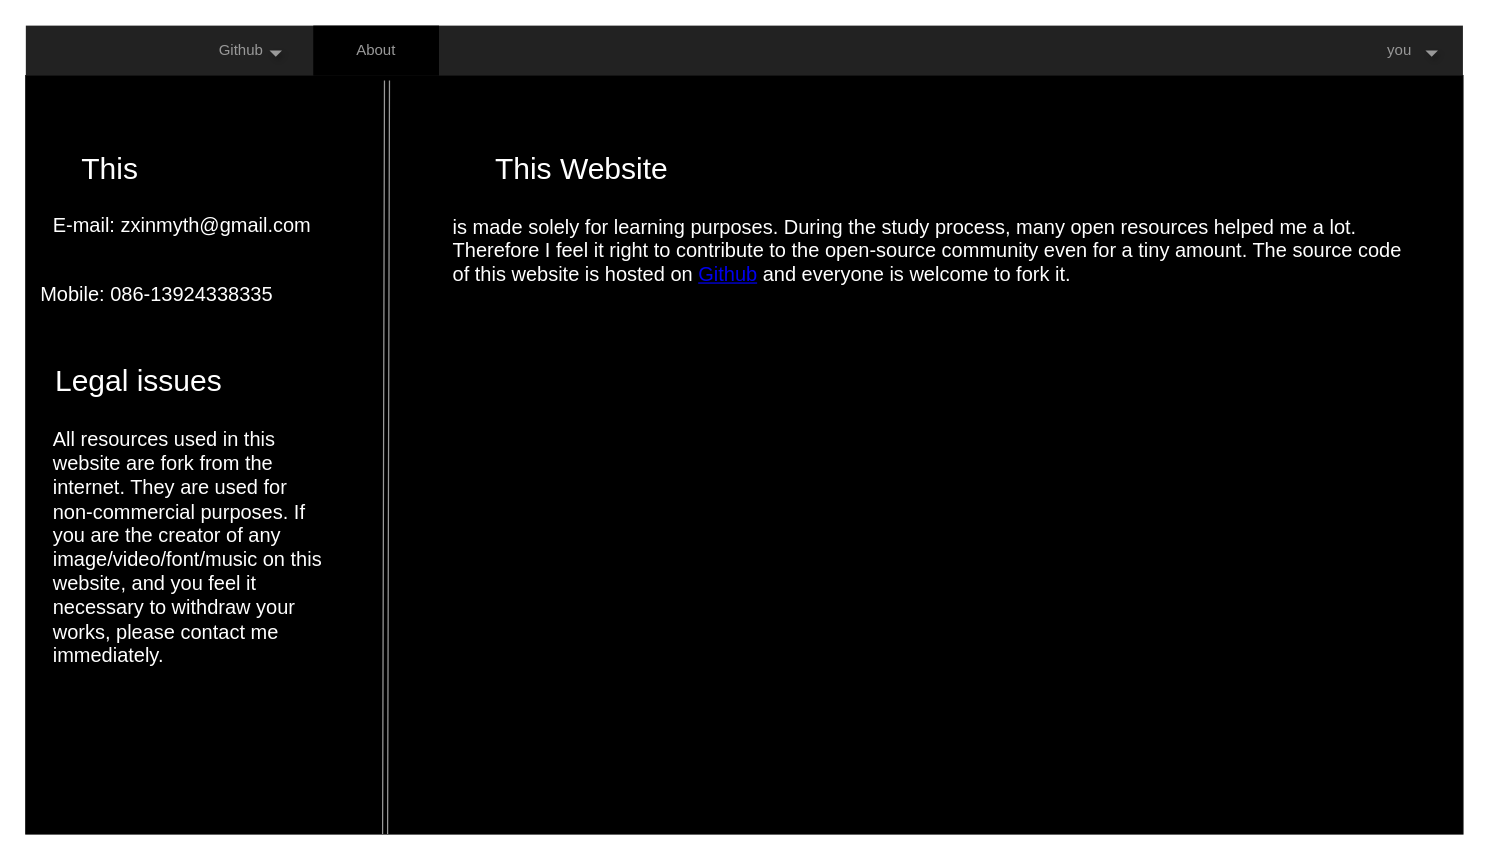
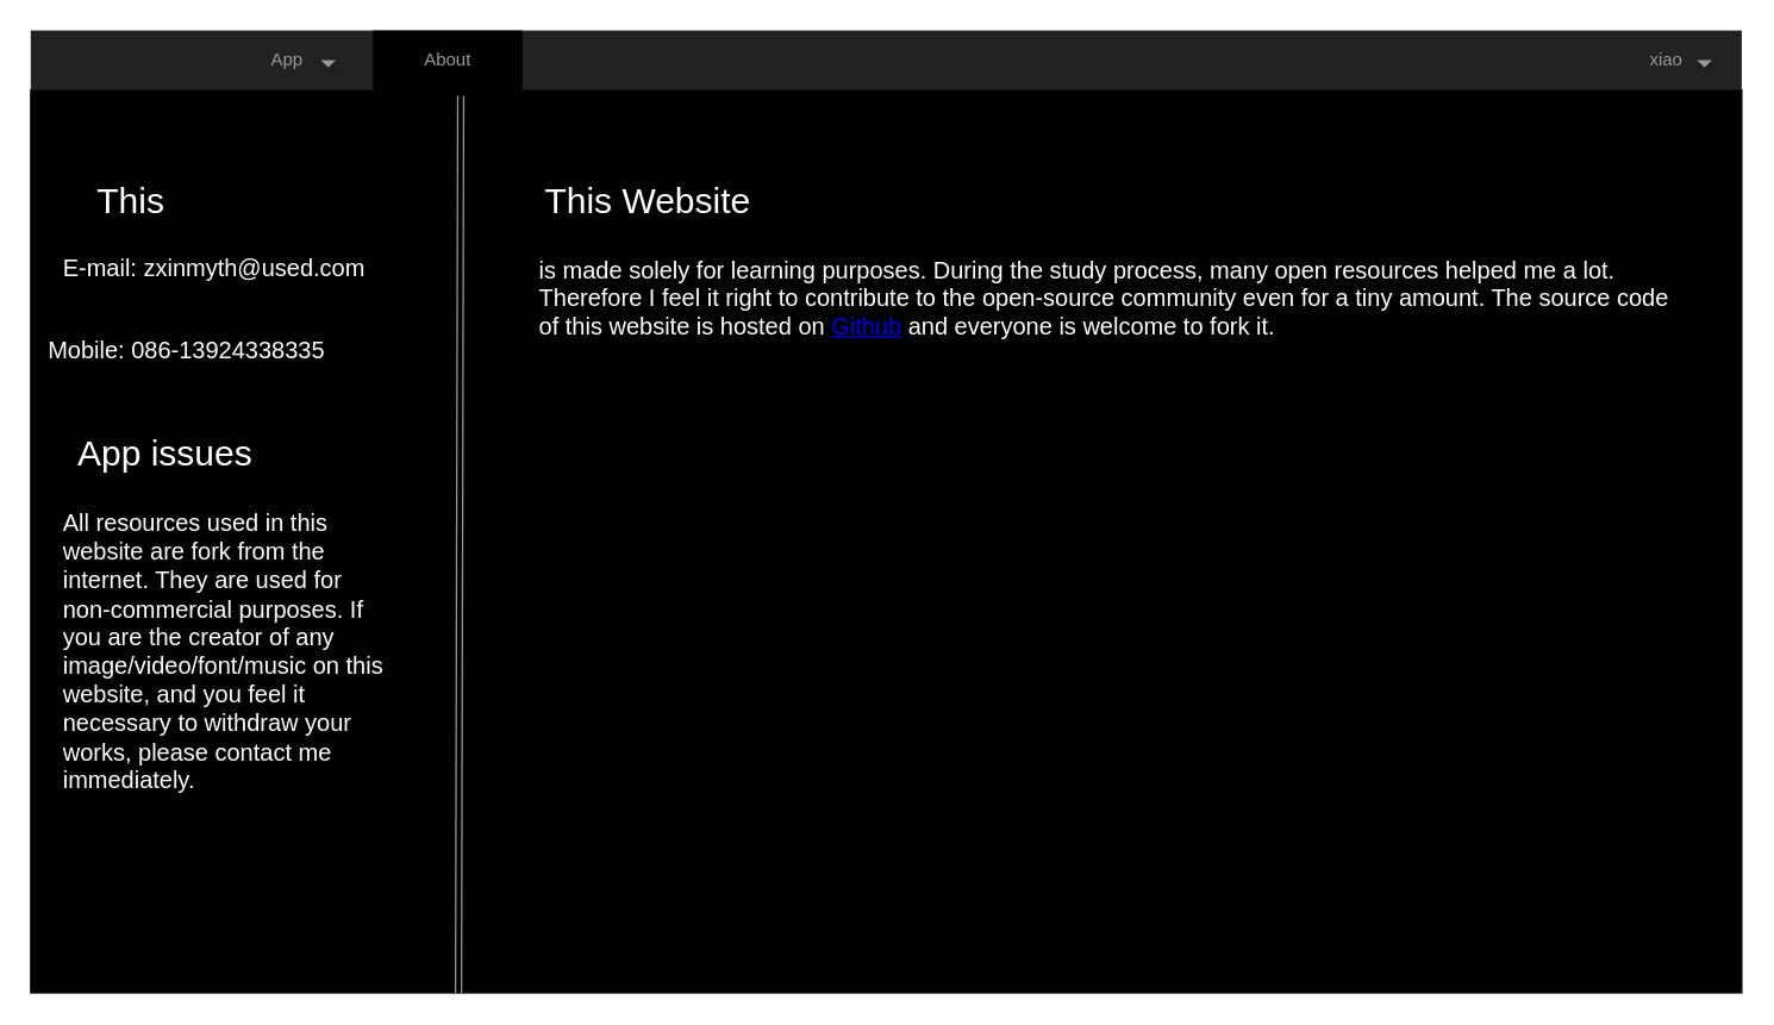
  <mxCell id="0" style=";html=1;" />
  <mxCell id="1" style=";html=1;" parent="0" />
  <mxCell id="2" value="" style="rounded=0;whiteSpace=wrap;html=1;fillColor=#000000;" parent="1" vertex="1"><mxGeometry x="20" y="60" width="1150" height="606.875" as="geometry" /></mxCell>
  <mxCell id="3" value="" style="html=1;shadow=0;dashed=0;shape=mxgraph.bootstrap.rect;fillColor=#222222;strokeColor=none;whiteSpace=wrap;rounded=0;fontSize=12;fontColor=#000000;align=center;" parent="1" vertex="1"><mxGeometry x="20" y="20" width="1150" height="40" as="geometry" /></mxCell>
- <mxCell id="4" value="Github" style="html=1;shadow=0;dashed=0;fillColor=none;strokeColor=none;shape=mxgraph.bootstrap.rect;fontColor=#999999;whiteSpace=wrap;" parent="3" vertex="1"><mxGeometry x="115" width="115" height="40" as="geometry" /></mxCell>
- <mxCell id="5" value="you" style="html=1;shadow=0;dashed=0;fillColor=none;strokeColor=none;shape=mxgraph.bootstrap.rect;fontColor=#999999;whiteSpace=wrap;" parent="3" vertex="1"><mxGeometry x="1049.375" width="100.625" height="40" as="geometry" /></mxCell>
+ <mxCell id="4" value="App" style="html=1;shadow=0;dashed=0;fillColor=none;strokeColor=none;shape=mxgraph.bootstrap.rect;fontColor=#999999;whiteSpace=wrap;" parent="3" vertex="1"><mxGeometry x="115" width="115" height="40" as="geometry" /></mxCell>
+ <mxCell id="5" value="xiao" style="html=1;shadow=0;dashed=0;fillColor=none;strokeColor=none;shape=mxgraph.bootstrap.rect;fontColor=#999999;whiteSpace=wrap;" parent="3" vertex="1"><mxGeometry x="1049.375" width="100.625" height="40" as="geometry" /></mxCell>
  <mxCell id="6" value="About" style="html=1;shadow=0;dashed=0;fillColor=#000000;strokeColor=none;shape=mxgraph.bootstrap.rect;fontColor=#999999;whiteSpace=wrap;" parent="3" vertex="1"><mxGeometry x="230" width="100.625" height="40" as="geometry" /></mxCell>
  <mxCell id="7" value="" style="shape=triangle;strokeColor=none;fillColor=#999999;direction=south;rounded=0;shadow=1;fontSize=12;fontColor=#000000;align=center;html=1;" parent="3" vertex="1"><mxGeometry x="195" y="20" width="10" height="5" as="geometry" /></mxCell>
  <mxCell id="8" value="" style="shape=triangle;strokeColor=none;fillColor=#999999;direction=south;rounded=0;shadow=1;fontSize=12;fontColor=#000000;align=center;html=1;" parent="3" vertex="1"><mxGeometry x="1120" y="20" width="10" height="5" as="geometry" /></mxCell>
  <mxCell id="9" value="This" style="text;html=1;strokeColor=none;fillColor=none;align=center;verticalAlign=middle;whiteSpace=wrap;rounded=0;fontColor=#FFFFFF;fontSize=24;" parent="1" vertex="1"><mxGeometry x="40" y="120" width="95" height="30" as="geometry" /></mxCell>
- <mxCell id="10" value="E-mail: zxinmyth@gmail.com" style="text;html=1;strokeColor=none;fillColor=none;align=left;verticalAlign=middle;rounded=0;fontColor=#FFFFFF;fontSize=16;" parent="1" vertex="1"><mxGeometry x="40" y="165" width="220" height="30" as="geometry" /></mxCell>
+ <mxCell id="10" value="E-mail: zxinmyth@used.com" style="text;html=1;strokeColor=none;fillColor=none;align=left;verticalAlign=middle;rounded=0;fontColor=#FFFFFF;fontSize=16;" parent="1" vertex="1"><mxGeometry x="40" y="165" width="220" height="30" as="geometry" /></mxCell>
  <mxCell id="11" value="Mobile: 086-13924338335" style="text;html=1;strokeColor=none;fillColor=none;align=left;verticalAlign=middle;rounded=0;fontColor=#FFFFFF;fontSize=16;" parent="1" vertex="1"><mxGeometry x="30" y="220" width="220" height="30" as="geometry" /></mxCell>
- <mxCell id="12" value="Legal issues" style="text;html=1;strokeColor=none;fillColor=none;align=center;verticalAlign=middle;rounded=0;fontColor=#FFFFFF;fontSize=24;" parent="1" vertex="1"><mxGeometry x="40" y="290" width="140" height="30" as="geometry" /></mxCell>
+ <mxCell id="12" value="App issues" style="text;html=1;strokeColor=none;fillColor=none;align=center;verticalAlign=middle;rounded=0;fontColor=#FFFFFF;fontSize=24;" parent="1" vertex="1"><mxGeometry x="40" y="290" width="140" height="30" as="geometry" /></mxCell>
  <mxCell id="13" value="All resources used in this website are fork from the internet. They are used for non-commercial purposes. If you are the creator of any image/video/font/music on this website, and you feel it necessary to withdraw your works, please contact me immediately." style="text;html=1;strokeColor=none;fillColor=none;align=left;verticalAlign=top;rounded=0;fontColor=#FFFFFF;fontSize=16;whiteSpace=wrap;" parent="1" vertex="1"><mxGeometry x="40" y="335" width="220" height="195" as="geometry" /></mxCell>
  <mxCell id="14" value="" style="shape=link;html=1;strokeColor=#999999;exitX=0.25;exitY=1;exitDx=0;exitDy=0;" edge="1" parent="1" source="2"><mxGeometry width="50" height="50" relative="1" as="geometry"><mxPoint x="310" y="190" as="sourcePoint" /><mxPoint x="309" y="64" as="targetPoint" /></mxGeometry></mxCell>
- <mxCell id="15" value="This Website" style="text;html=1;strokeColor=none;fillColor=none;align=center;verticalAlign=middle;whiteSpace=wrap;rounded=0;fontColor=#FFFFFF;fontSize=24;" vertex="1" parent="1"><mxGeometry x="390" y="120" width="150" height="30" as="geometry" /></mxCell>
+ <mxCell id="15" value="This Website" style="text;html=1;strokeColor=none;fillColor=none;align=center;verticalAlign=middle;whiteSpace=wrap;rounded=0;fontColor=#FFFFFF;fontSize=24;" vertex="1" parent="1"><mxGeometry x="360" y="120" width="150" height="30" as="geometry" /></mxCell>
  <mxCell id="16" value="is made solely for learning purposes. During the study process, many open resources helped me a lot. Therefore I feel it right to contribute to the open-source community even for a tiny amount. The source code of this website is hosted on &lt;a href=&quot;https://github.com/onichandame/personalweb&quot;&gt;Github&lt;/a&gt;&amp;nbsp;and everyone is welcome to fork it." style="text;html=1;strokeColor=none;fillColor=none;align=left;verticalAlign=top;rounded=0;fontColor=#FFFFFF;fontSize=16;whiteSpace=wrap;" vertex="1" parent="1"><mxGeometry x="360" y="165" width="770" height="65" as="geometry" /></mxCell>
